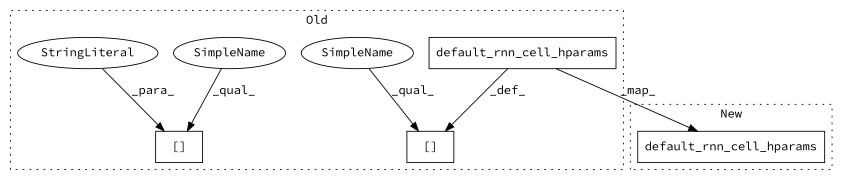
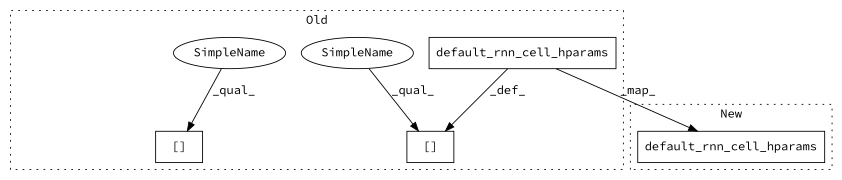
  digraph {
    fontname="Source Code Pro"
    node [a=32 l=26 shape=box fontname="Source Code Pro"]
    edge [fontname="Source Code Pro"]
    n1 [label=default_rnn_cell_hparams s=8314]
    n2 [a=2 l="8,1" label="[]" s="8284,8305"]
    n3 [a=2 l="8,1" label="[]" s="8241,8272"]
-   n4 [a=45 l=23 label=StringLiteral s=8249 shape=ellipse]
    n5 [a=42 l=7 label=SimpleName s=8284 shape=ellipse]
    n6 [a=42 l=7 label=SimpleName s=8241 shape=ellipse]
    n7 [label=default_rnn_cell_hparams s=9088]
    subgraph cluster_1 {
      label=Old
      style=dotted
      n1
      n2
      n3
-     n4
      n5
      n6
    }
    subgraph cluster_2 {
      label=New
      style=dotted
      n7
    }
    n1 -> n2 [label=_def_]
    n1 -> n7 [label=_map_]
-   n4 -> n3 [label=_para_]
    n5 -> n2 [label=_qual_]
    n6 -> n3 [label=_qual_]
  }
